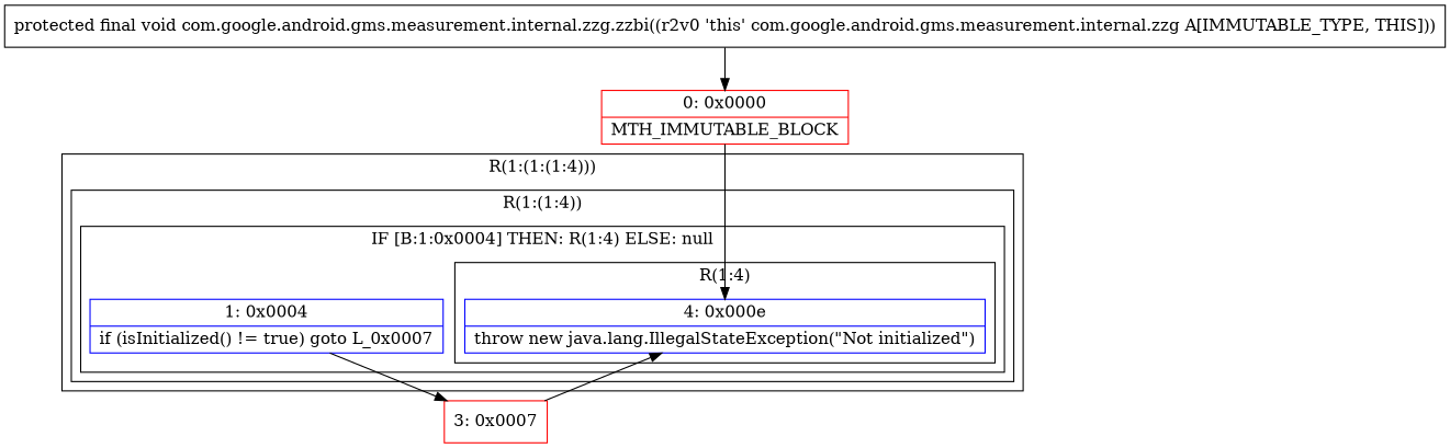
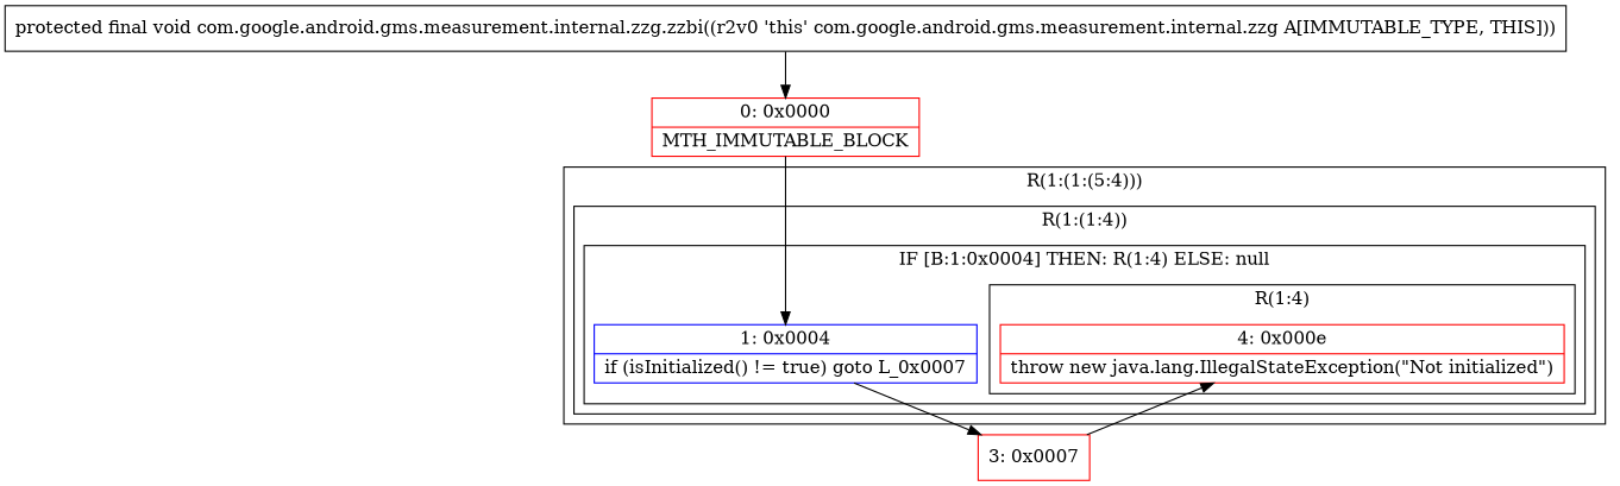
  digraph {
    node [color=blue shape=record]
-   n1 [label="{4\:\ 0x000e|throw new java.lang.IllegalStateException(\"Not initialized\")\l}"]
+   n1 [color=red label="{4\:\ 0x000e|throw new java.lang.IllegalStateException(\"Not initialized\")\l}"]
    n2 [label="{1\:\ 0x0004|if (isInitialized() != true) goto L_0x0007\l}"]
    n3 [color=red label="{3\:\ 0x0007}"]
    n4 [color=red label="{0\:\ 0x0000|MTH_IMMUTABLE_BLOCK\l}"]
    n5 [label="{protected final void com.google.android.gms.measurement.internal.zzg.zzbi((r2v0 'this' com.google.android.gms.measurement.internal.zzg A[IMMUTABLE_TYPE, THIS])) }" color=""]
    subgraph cluster_1 {
-     label="R(1:(1:(1:4)))"
+     label="R(1:(1:(5:4)))"
      subgraph cluster_2 {
        label="R(1:(1:4))"
        subgraph cluster_3 {
          label="IF [B:1:0x0004] THEN: R(1:4) ELSE: null"
          n2
          subgraph cluster_4 {
            label="R(1:4)"
            n1
          }
        }
      }
    }
    n2 -> n3
    n3 -> n1
-   n4 -> n1
+   n4 -> n2
    n5 -> n4
  }
